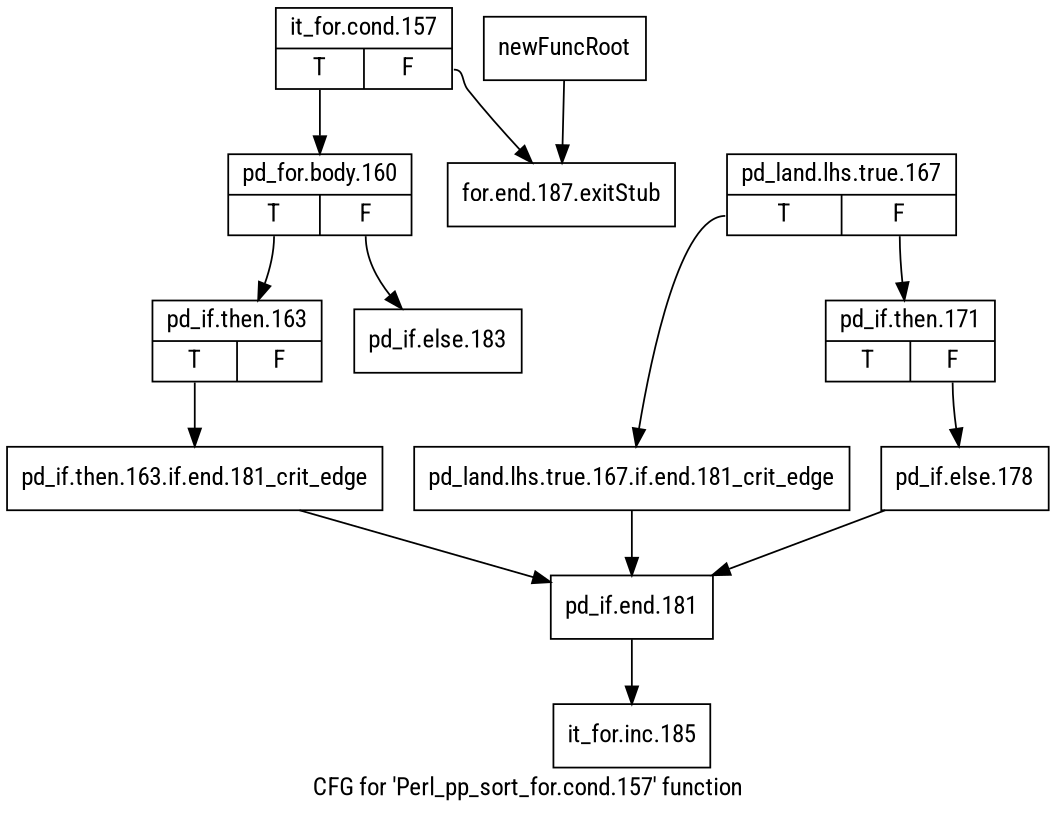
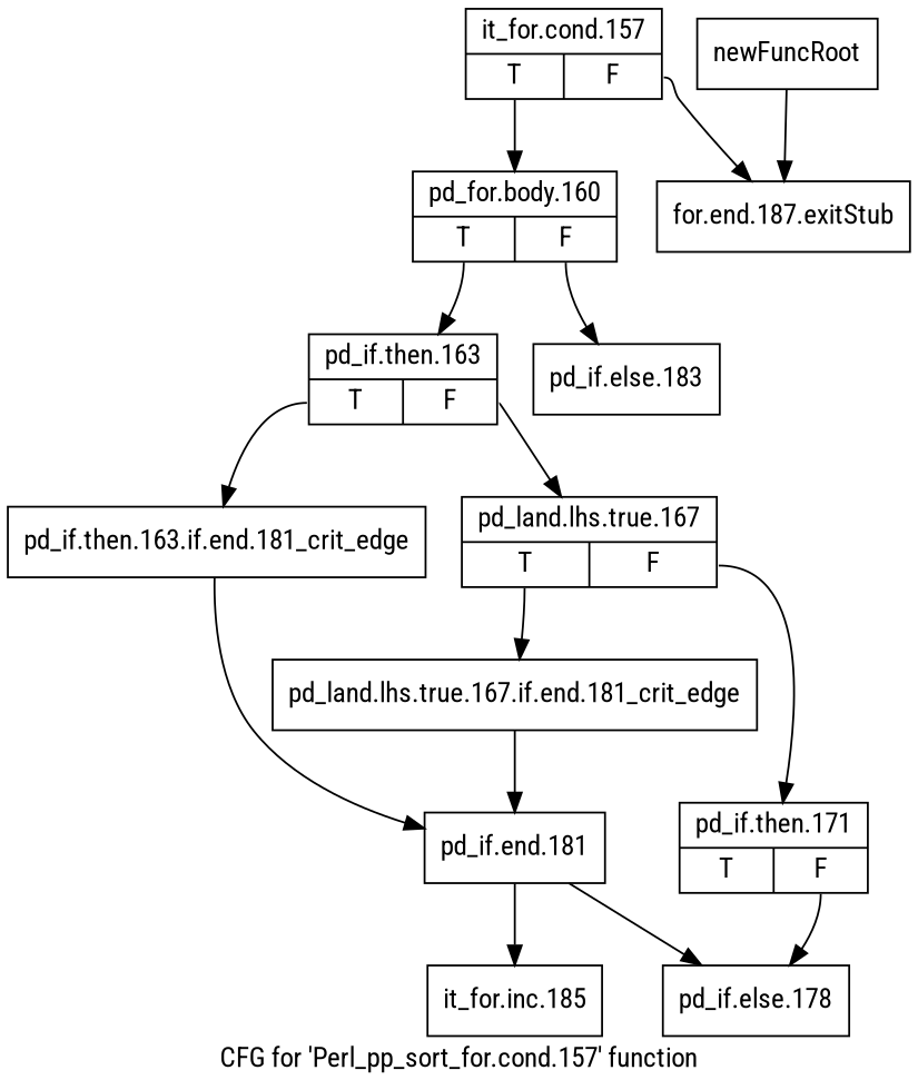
  digraph {
    fontname="Roboto Condensed"
    label="CFG for 'Perl_pp_sort_for.cond.157' function"
    node [fontname="Roboto Condensed" shape=record]
    edge [fontname="Roboto Condensed"]
    n1 [label="{newFuncRoot}"]
    n2 [label="{for.end.187.exitStub}"]
    n3 [label="{it_for.cond.157|{<s0>T|<s1>F}}"]
    n4 [label="{pd_for.body.160|{<s0>T|<s1>F}}"]
    n5 [label="{pd_if.then.163|{<s0>T|<s1>F}}"]
    n6 [label="{pd_if.else.183}"]
    n7 [label="{pd_if.then.163.if.end.181_crit_edge}"]
    n8 [label="{pd_land.lhs.true.167|{<s0>T|<s1>F}}"]
    n9 [label="{pd_if.end.181}"]
    n10 [label="{pd_land.lhs.true.167.if.end.181_crit_edge}"]
    n11 [label="{pd_if.then.171|{<s0>T|<s1>F}}"]
    n12 [label="{it_for.inc.185}"]
    n13 [label="{pd_if.else.178}"]
    n1 -> n2
    n3 -> n2 [tailport=s1]
    n3 -> n4 [tailport=s0]
    n4 -> n5 [tailport=s0]
    n4 -> n6 [tailport=s1]
    n5 -> n7 [tailport=s0]
+   n5 -> n8 [tailport=s1]
    n7 -> n9
    n8 -> n10 [tailport=s0]
    n8 -> n11 [tailport=s1]
    n9 -> n12
    n10 -> n9
    n11 -> n13 [tailport=s1]
-   n13 -> n9
+   n9 -> n13
  }
